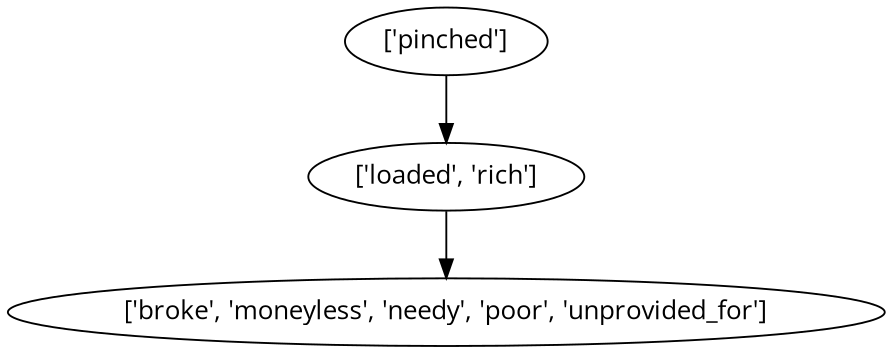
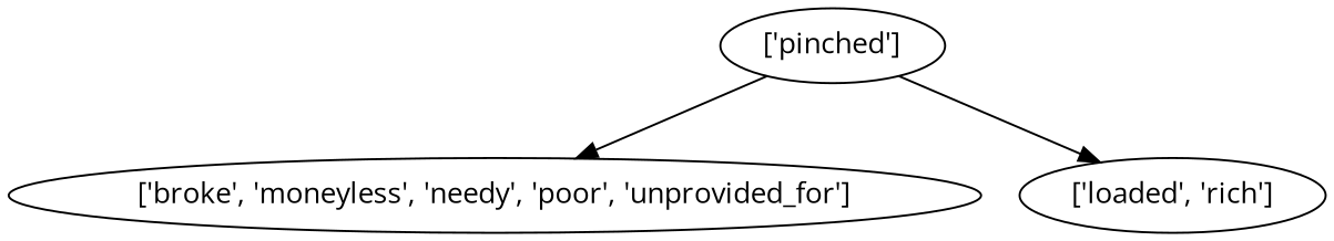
  strict digraph {
    fontname="Open Sans"
    node [fontname="Open Sans"]
    edge [fontname="Open Sans"]
    "['pinched']"
    "['broke', 'moneyless', 'needy', 'poor', 'unprovided_for']"
    "['loaded', 'rich']"
-   "['loaded', 'rich']" -> "['broke', 'moneyless', 'needy', 'poor', 'unprovided_for']"
+   "['pinched']" -> "['broke', 'moneyless', 'needy', 'poor', 'unprovided_for']"
    "['pinched']" -> "['loaded', 'rich']"
  }
